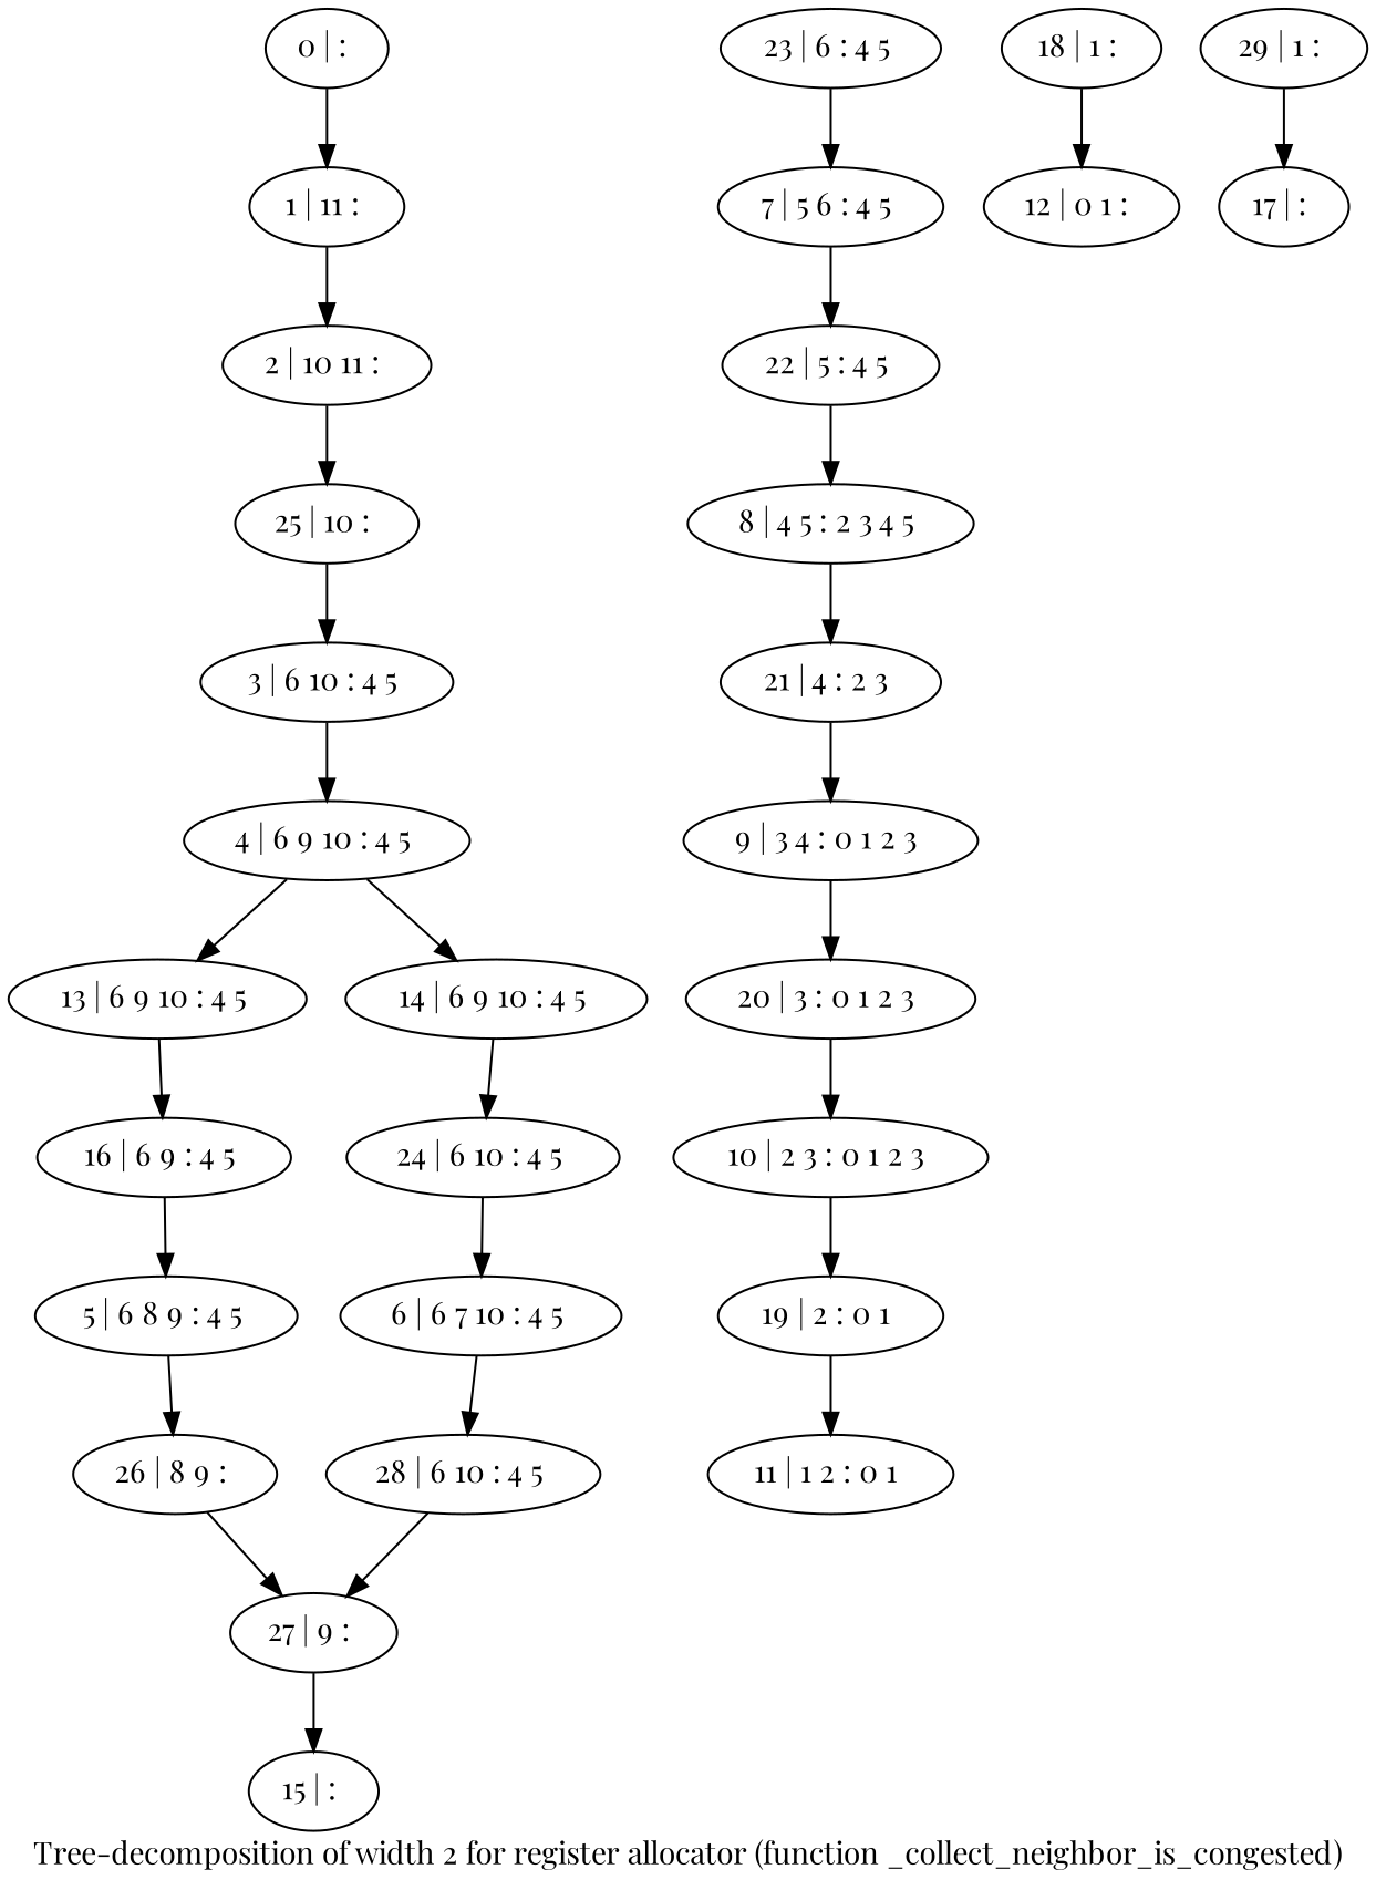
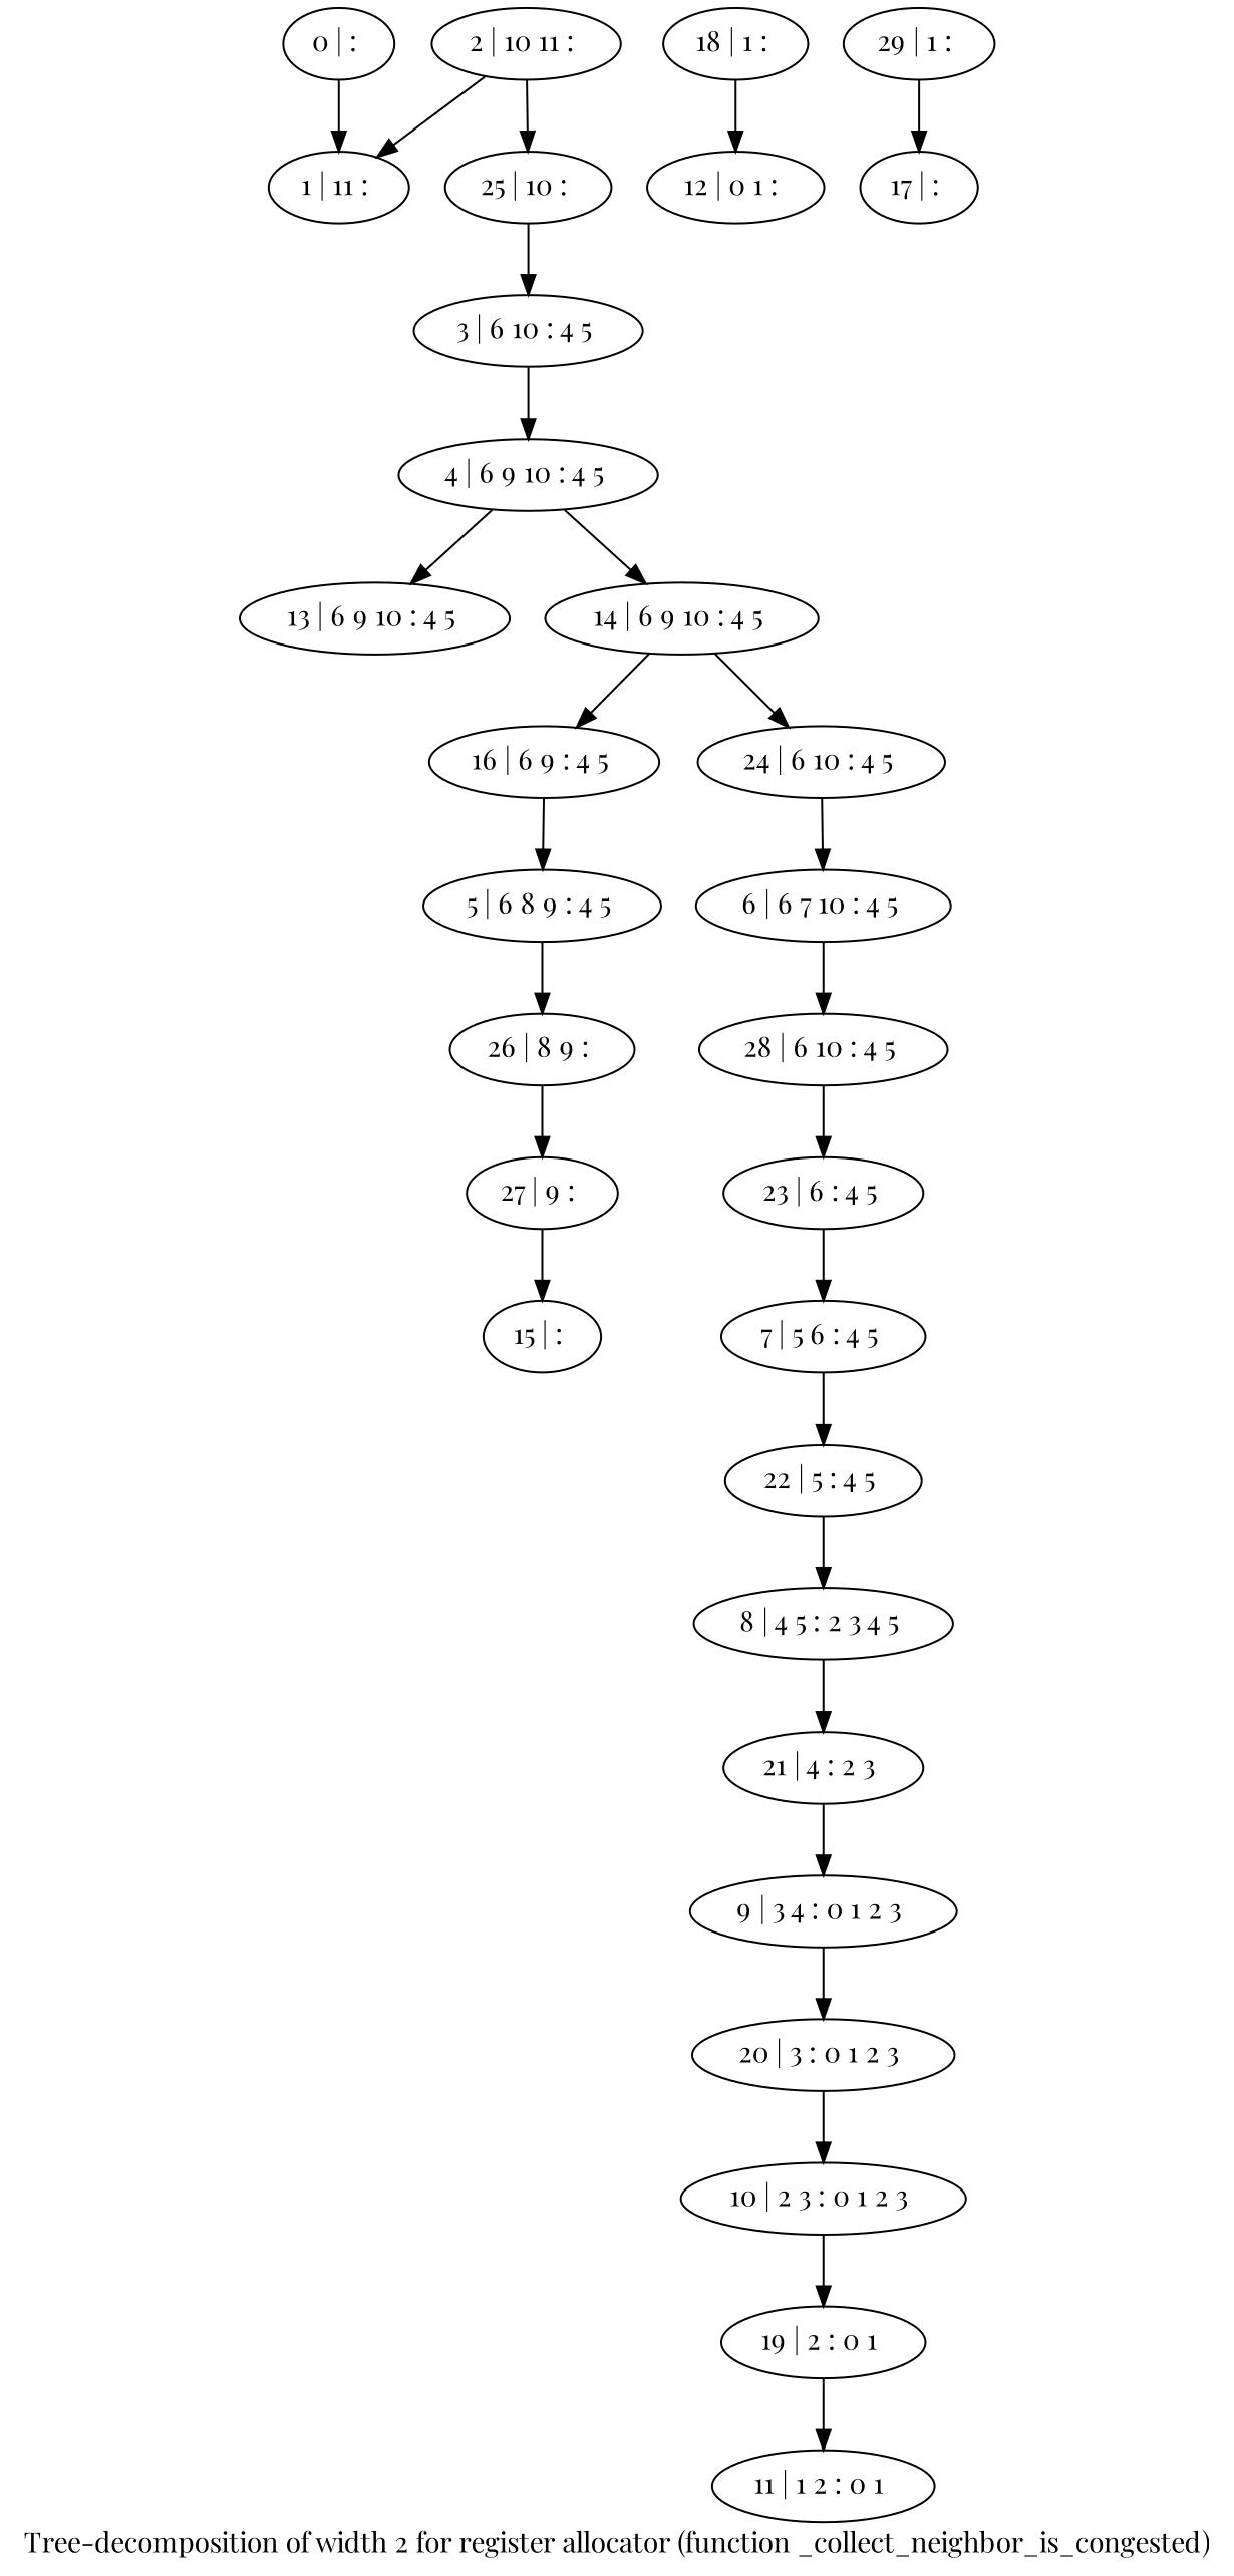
  digraph {
    fontname="Playfair Display"
    label="Tree-decomposition of width 2 for register allocator (function _collect_neighbor_is_congested)"
    node [fontname="Playfair Display"]
    edge [fontname="Playfair Display"]
    n1 [label="0 | : "]
    n2 [label="1 | 11 : "]
    n3 [label="2 | 10 11 : "]
    n4 [label="25 | 10 : "]
    n5 [label="3 | 6 10 : 4 5 "]
    n6 [label="4 | 6 9 10 : 4 5 "]
    n7 [label="13 | 6 9 10 : 4 5 "]
    n8 [label="14 | 6 9 10 : 4 5 "]
    n9 [label="16 | 6 9 : 4 5 "]
    n10 [label="24 | 6 10 : 4 5 "]
    n11 [label="5 | 6 8 9 : 4 5 "]
    n12 [label="26 | 8 9 : "]
    n13 [label="27 | 9 : "]
    n14 [label="6 | 6 7 10 : 4 5 "]
    n15 [label="28 | 6 10 : 4 5 "]
    n16 [label="23 | 6 : 4 5 "]
    n17 [label="7 | 5 6 : 4 5 "]
    n18 [label="22 | 5 : 4 5 "]
    n19 [label="8 | 4 5 : 2 3 4 5 "]
    n20 [label="21 | 4 : 2 3 "]
    n21 [label="9 | 3 4 : 0 1 2 3 "]
    n22 [label="20 | 3 : 0 1 2 3 "]
    n23 [label="10 | 2 3 : 0 1 2 3 "]
    n24 [label="19 | 2 : 0 1 "]
    n25 [label="11 | 1 2 : 0 1 "]
    n26 [label="18 | 1 : "]
    n27 [label="12 | 0 1 : "]
    n28 [label="29 | 1 : "]
    n29 [label="17 | : "]
    n30 [label="15 | : "]
    n1 -> n2
-   n2 -> n3
+   n3 -> n2
    n3 -> n4
    n4 -> n5
    n5 -> n6
    n6 -> n7
    n6 -> n8
-   n7 -> n9
+   n8 -> n9
    n8 -> n10
    n9 -> n11
    n10 -> n14
    n11 -> n12
    n12 -> n13
    n13 -> n30
    n14 -> n15
-   n15 -> n13
+   n15 -> n16
    n16 -> n17
    n17 -> n18
    n18 -> n19
    n19 -> n20
    n20 -> n21
    n21 -> n22
    n22 -> n23
    n23 -> n24
    n24 -> n25
    n26 -> n27
    n28 -> n29
  }
